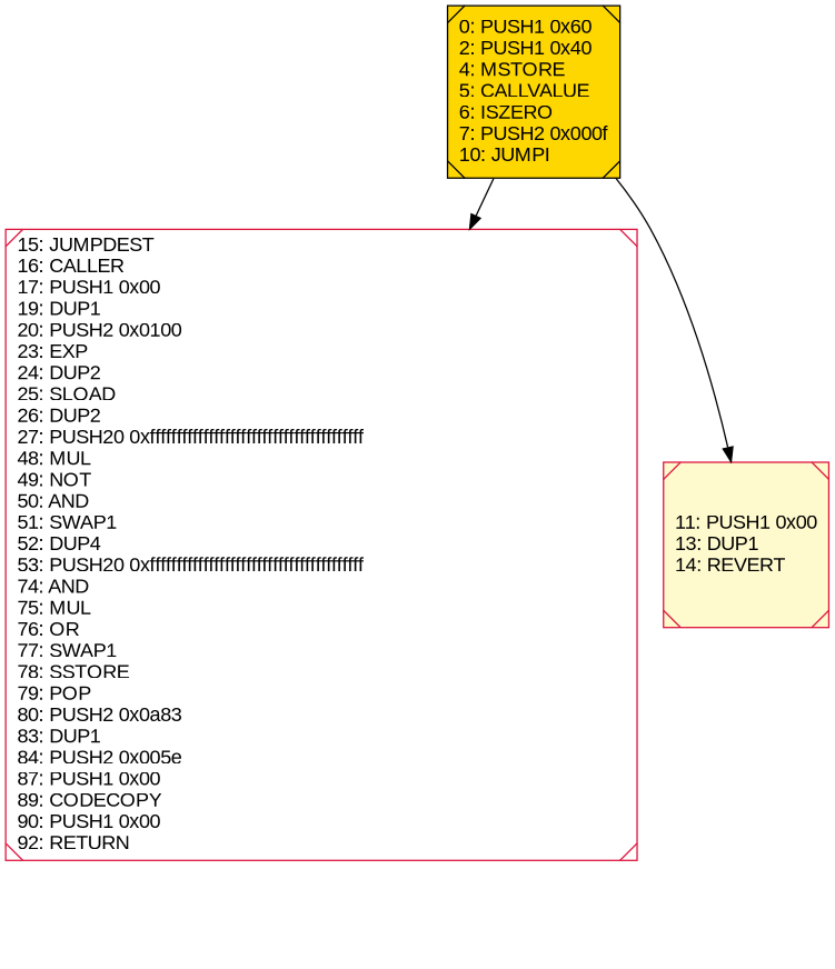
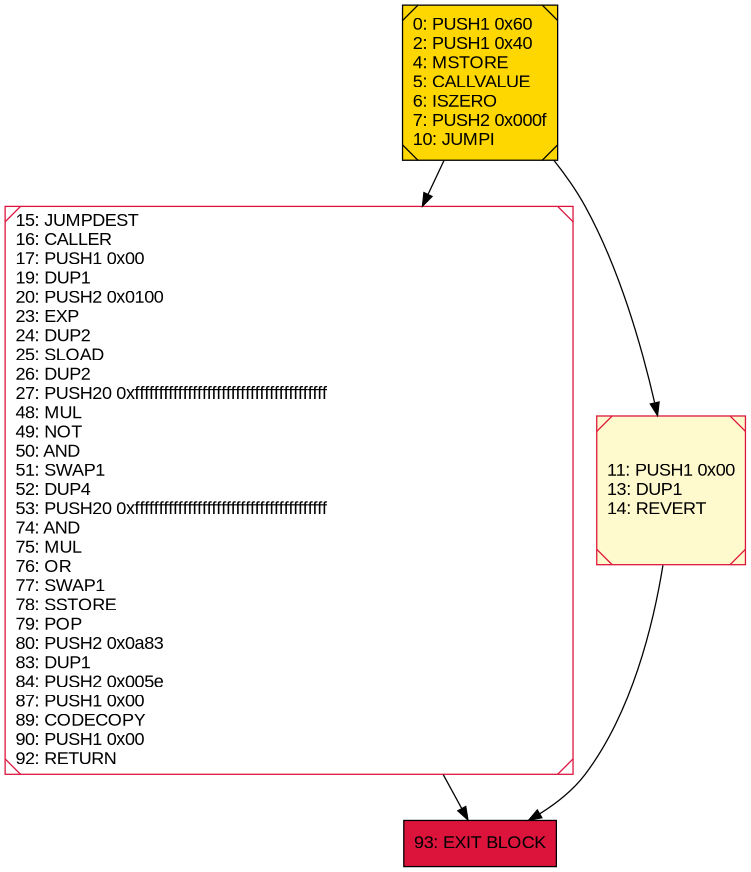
  digraph {
    rankdir=UD
    node [color=crimson fontcolor=black fontname=arial shape=Msquare style=filled]
    n1 [fillcolor=white label="15: JUMPDEST\l16: CALLER\l17: PUSH1 0x00\l19: DUP1\l20: PUSH2 0x0100\l23: EXP\l24: DUP2\l25: SLOAD\l26: DUP2\l27: PUSH20 0xffffffffffffffffffffffffffffffffffffffff\l48: MUL\l49: NOT\l50: AND\l51: SWAP1\l52: DUP4\l53: PUSH20 0xffffffffffffffffffffffffffffffffffffffff\l74: AND\l75: MUL\l76: OR\l77: SWAP1\l78: SSTORE\l79: POP\l80: PUSH2 0x0a83\l83: DUP1\l84: PUSH2 0x005e\l87: PUSH1 0x00\l89: CODECOPY\l90: PUSH1 0x00\l92: RETURN\l"]
+   n2 [color=black fillcolor=crimson label="93: EXIT BLOCK\l" shape=box]
    n3 [color=black fillcolor=gold label="0: PUSH1 0x60\l2: PUSH1 0x40\l4: MSTORE\l5: CALLVALUE\l6: ISZERO\l7: PUSH2 0x000f\l10: JUMPI\l"]
    n4 [fillcolor=lemonchiffon label="11: PUSH1 0x00\l13: DUP1\l14: REVERT\l"]
+   n1 -> n2
    n3 -> n1
    n3 -> n4
+   n4 -> n2
  }
